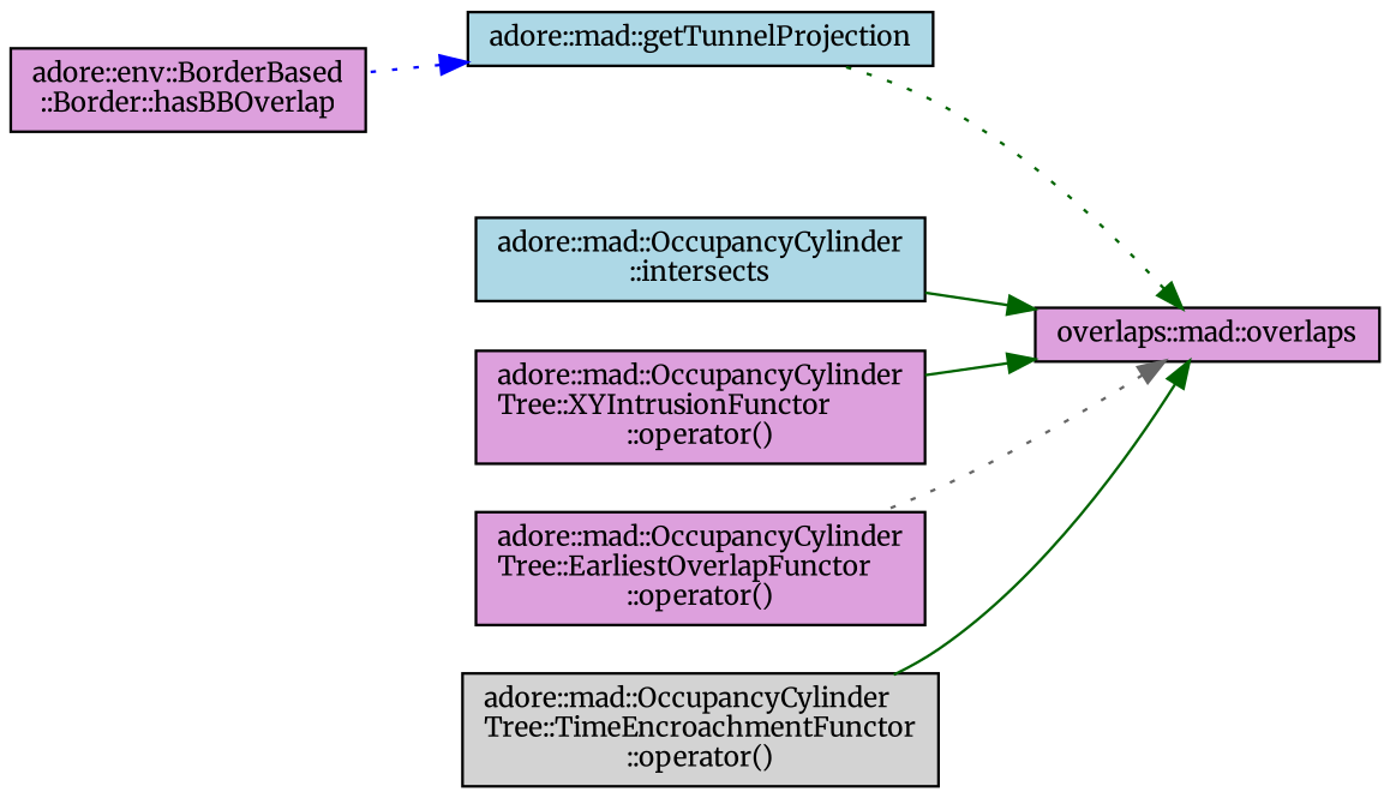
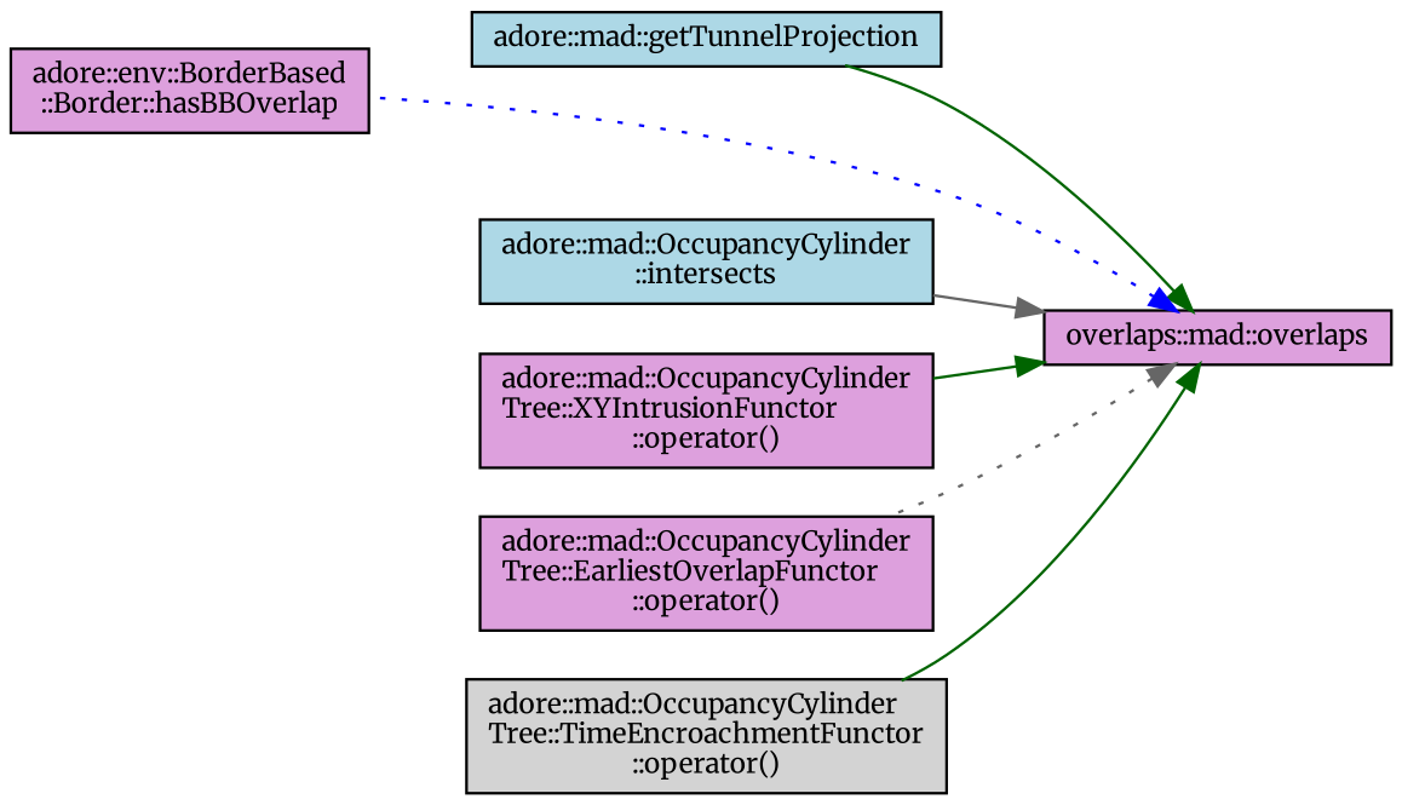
  digraph {
    fontname=Merriweather
    rankdir=RL
    node [color=black fillcolor=plum fontname=Merriweather fontsize=10 shape=record style=filled]
    edge [color=darkgreen dir=back fontname=Merriweather fontsize=10 labelfontname=Helvetica labelfontsize=10 style=solid]
    n1 [fontcolor=black height=0.2 label="overlaps::mad::overlaps" width=0.4]
    n2 [fillcolor=lightblue height=0.2 label="adore::mad::getTunnelProjection" width=0.4]
    n3 [height=0.2 label="adore::env::BorderBased\l::Border::hasBBOverlap" width=0.4]
    n4 [fillcolor=lightblue height=0.2 label="adore::mad::OccupancyCylinder\l::intersects" width=0.4]
    n5 [height=0.2 label="adore::mad::OccupancyCylinder\lTree::XYIntrusionFunctor\l::operator()" width=0.4]
    n6 [height=0.2 label="adore::mad::OccupancyCylinder\lTree::EarliestOverlapFunctor\l::operator()" width=0.4]
    n7 [fillcolor=lightgrey height=0.2 label="adore::mad::OccupancyCylinder\lTree::TimeEncroachmentFunctor\l::operator()" width=0.4]
-   n1 -> n2 [style=dotted]
-   n2 -> n3 [color=blue style=dotted]
-   n1 -> n4
+   n1 -> n2
+   n1 -> n3 [color=blue style=dotted]
+   n1 -> n4 [color=gray40]
    n1 -> n5
    n1 -> n6 [color=gray40 style=dotted]
    n1 -> n7
  }
